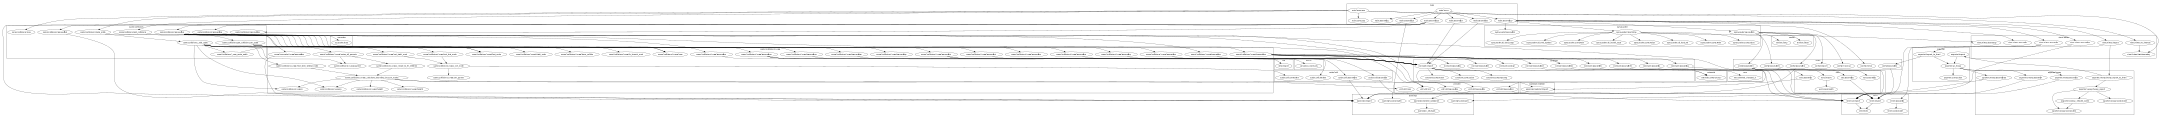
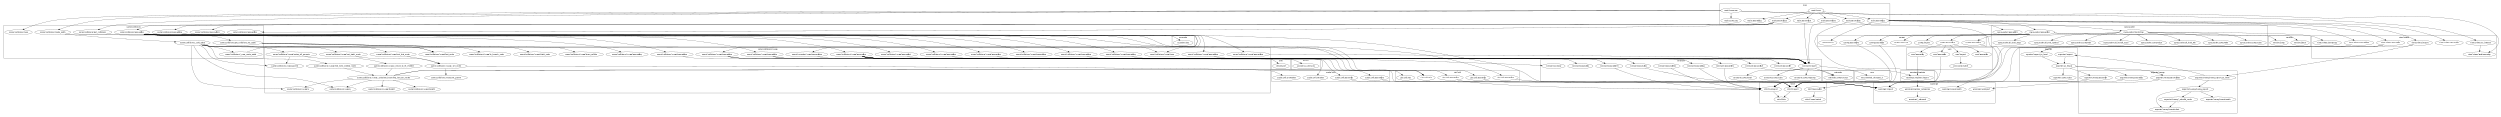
  digraph {
    fontname="Fira Sans"
    node [fontname="Fira Sans"]
    edge [fontname="Fira Sans"]
    "List::Util::BEGIN@31"
    "List::Util::max"
    "List::Util::BEGIN@9"
    "List::Util::min"
    "List::Util::BEGIN@10"
    "UNIVERSAL::VERSION"
    "version::(bool"
    "version::(cmp"
    "Internals::SvREADONLY"
    "DynaLoader::dl_load_flags"
    "DynaLoader::BEGIN@21"
    "DynaLoader::dl_find_symbol"
    "DynaLoader::CORE:ftdir"
    "DynaLoader::dl_install_xsub"
    "DynaLoader::CORE:ftsize"
    "DynaLoader::dl_load_file"
    "DynaLoader::CORE:ftfile"
    "DynaLoader::bootstrap"
    "DynaLoader::CORE:subst"
    "DynaLoader::BEGIN@17"
    "warnings::register::import"
    "Config::TIEHASH"
    "Config::BEGIN@47"
    "Config::BEGIN@11"
    "Config::BEGIN@10"
    "Config::BEGIN@9"
    "Config::import"
    "Config::FETCH"
    "constant::BEGIN@2"
    "constant::import"
    "constant::CORE:qr"
    "constant::CORE:match"
    "constant::BEGIN@4"
    "constant::BEGIN@24"
    "constant::BEGIN@65"
    "constant::BEGIN@40"
    "constant::BEGIN@141"
    "constant::BEGIN@3"
    "constant::CORE:subst"
    "constant::BEGIN@90"
    "constant::CORE:regcomp"
    "utf8::import"
    "mro::method_changed_in"
    "Exporter::Heavy::BEGIN@4"
    "Exporter::Heavy::heavy_export_to_level"
    "Exporter::Heavy::BEGIN@3"
    "Exporter::Heavy::heavy_export"
    "Exporter::Heavy::BEGIN@188"
    "Exporter::Heavy::CORE:subst"
    "Exporter::Heavy::_rebuild_cache"
    "Exporter::Heavy::CORE:match"
    "Game::Collisions::BEGIN@26"
    "Game::Collisions::BEGIN@28"
    "Game::Collisions::BEGIN@30"
    "Game::Collisions::_new_meta_aabb"
    "Game::Collisions::new"
    "Game::Collisions::make_aabb"
    "Game::Collisions::get_collisions"
    "Game::Collisions::_add_aabb"
    "Game::Collisions::BEGIN@27"
    "Game::Collisions::get_collisions_for_aabb"
    "main::BEGIN@28"
    "main::BEGIN@27"
    "main::CORE:say"
    "main::BEGIN@30"
    "main::BEGIN@25"
    "main::BEGIN@31"
    "main::RUNTIME"
    "main::NULL"
    "main::BEGIN@26"
    "Scalar::Util::weaken"
    "Scalar::Util::BEGIN@9"
    "Scalar::Util::BEGIN@10"
    "Scalar::Util::unweaken"
    "vars::BEGIN@3"
    "vars::BEGIN@8"
    "vars::BEGIN@7"
    "vars::CORE:match"
    "vars::import"
    "XSLoader::load"
    "strict::bits"
    "strict::unimport"
    "strict::CORE:match"
    "strict::import"
    "strict::BEGIN@7"
    "warnings::register_categories"
    "warnings::import"
    "warnings::_mkMask"
    "warnings::CORE:match"
    "warnings::unimport"
    "Game::Collisions::AABB::BEGIN@39"
    n92 [label="Game::XSLoader::AABB::BEGIN@28"]
    "Game::Collisions::AABB::parent"
    "Game::Collisions::AABB::set_right_node"
    "Game::Collisions::AABB::resize_all_parents"
    "Game::Collisions::AABB::is_branch_node"
    "Game::Collisions::AABB::does_collide"
    "Game::Collisions::AABB::set_left_node"
    "Game::Collisions::AABB::BEGIN@36"
    "Game::Collisions::AABB::height"
    "Game::Collisions::AABB::BEGIN@27"
    "Game::Collisions::AABB::left_node"
    "Game::Collisions::AABB::_set_node"
    "Game::Collisions::AABB::BEGIN@40"
    "Game::Collisions::AABB::BEGIN@32"
    "Game::Collisions::AABB::BEGIN@34"
    "Game::Collisions::AABB::new"
    "Game::Collisions::AABB::BEGIN@33"
    "Game::Collisions::AABB::_resize_to_fit_children"
    "Game::Collisions::AABB::x"
    "Game::Collisions::AABB::set_parent"
    "Game::Collisions::AABB::BEGIN@35"
    "Game::Collisions::AABB::find_best_sibling_node"
    "Game::Collisions::AABB::BEGIN@29"
    "Game::Collisions::AABB::BEGIN@38"
    "Game::Collisions::AABB::right_node"
    "Game::Collisions::AABB::_calculate_bounding_box_for_nodes"
    "Game::Collisions::AABB::BEGIN@37"
    "Game::Collisions::AABB::BEGIN@26"
    "Game::Collisions::AABB::length"
    "Game::Collisions::AABB::BEGIN@30"
    "Game::Collisions::AABB::y"
    "Time::HiRes::gettimeofday"
    "Time::HiRes::bootstrap"
    "Time::HiRes::BEGIN@3"
    "Time::HiRes::BEGIN@4"
    "Time::HiRes::tv_interval"
    "Time::HiRes::BEGIN@48"
    "Time::HiRes::import"
    "Exporter::CORE:subst"
    "Exporter::as_heavy"
    "Exporter::export_to_level"
    "Exporter::export"
    subgraph cluster_1 {
      label="List::Util"
      "List::Util::BEGIN@31"
      "List::Util::max"
      "List::Util::BEGIN@9"
      "List::Util::min"
      "List::Util::BEGIN@10"
    }
    subgraph cluster_2 {
      label=BEGIN
      "UNIVERSAL::VERSION"
    }
    subgraph cluster_3 {
      label=version
      "version::(bool"
      "version::(cmp"
    }
    subgraph cluster_4 {
      label=Internals
      "Internals::SvREADONLY"
    }
    subgraph cluster_5 {
      label=DynaLoader
      "DynaLoader::dl_load_flags"
      "DynaLoader::BEGIN@21"
      "DynaLoader::dl_find_symbol"
      "DynaLoader::CORE:ftdir"
      "DynaLoader::dl_install_xsub"
      "DynaLoader::CORE:ftsize"
      "DynaLoader::dl_load_file"
      "DynaLoader::CORE:ftfile"
      "DynaLoader::bootstrap"
      "DynaLoader::CORE:subst"
      "DynaLoader::BEGIN@17"
    }
    subgraph cluster_6 {
      label="warnings::register"
      "warnings::register::import"
    }
    subgraph cluster_7 {
      label=Config
      "Config::TIEHASH"
      "Config::BEGIN@47"
      "Config::BEGIN@11"
      "Config::BEGIN@10"
      "Config::BEGIN@9"
      "Config::import"
      "Config::FETCH"
    }
    subgraph cluster_8 {
      label=constant
      "constant::BEGIN@2"
      "constant::import"
      "constant::CORE:qr"
      "constant::CORE:match"
      "constant::BEGIN@4"
      "constant::BEGIN@24"
      "constant::BEGIN@65"
      "constant::BEGIN@40"
      "constant::BEGIN@141"
      "constant::BEGIN@3"
      "constant::CORE:subst"
      "constant::BEGIN@90"
      "constant::CORE:regcomp"
    }
    subgraph cluster_9 {
      label=utf8
      "utf8::import"
    }
    subgraph cluster_10 {
      label=mro
      "mro::method_changed_in"
    }
    subgraph cluster_11 {
      label="Exporter::Heavy"
      "Exporter::Heavy::BEGIN@4"
      "Exporter::Heavy::heavy_export_to_level"
      "Exporter::Heavy::BEGIN@3"
      "Exporter::Heavy::heavy_export"
      "Exporter::Heavy::BEGIN@188"
      "Exporter::Heavy::CORE:subst"
      "Exporter::Heavy::_rebuild_cache"
      "Exporter::Heavy::CORE:match"
    }
    subgraph cluster_12 {
      label="Game::Collisions"
      "Game::Collisions::BEGIN@26"
      "Game::Collisions::BEGIN@28"
      "Game::Collisions::BEGIN@30"
      "Game::Collisions::_new_meta_aabb"
      "Game::Collisions::new"
      "Game::Collisions::make_aabb"
      "Game::Collisions::get_collisions"
      "Game::Collisions::_add_aabb"
      "Game::Collisions::BEGIN@27"
      "Game::Collisions::get_collisions_for_aabb"
    }
    subgraph cluster_13 {
      label=main
      "main::BEGIN@28"
      "main::BEGIN@27"
      "main::CORE:say"
      "main::BEGIN@30"
      "main::BEGIN@25"
      "main::BEGIN@31"
      "main::RUNTIME"
      "main::NULL"
      "main::BEGIN@26"
    }
    subgraph cluster_14 {
      label="Scalar::Util"
      "Scalar::Util::weaken"
      "Scalar::Util::BEGIN@9"
      "Scalar::Util::BEGIN@10"
      "Scalar::Util::unweaken"
    }
    subgraph cluster_15 {
      label=vars
      "vars::BEGIN@3"
      "vars::BEGIN@8"
      "vars::BEGIN@7"
      "vars::CORE:match"
      "vars::import"
    }
    subgraph cluster_16 {
      label=XSLoader
      "XSLoader::load"
    }
    subgraph cluster_17 {
      label="strict"
      "strict::bits"
      "strict::unimport"
      "strict::CORE:match"
      "strict::import"
      "strict::BEGIN@7"
    }
    subgraph cluster_18 {
      label=warnings
      "warnings::register_categories"
      "warnings::import"
      "warnings::_mkMask"
      "warnings::CORE:match"
      "warnings::unimport"
    }
    subgraph cluster_19 {
      label="Game::Collisions::AABB"
      "Game::Collisions::AABB::BEGIN@39"
      n92
      "Game::Collisions::AABB::parent"
      "Game::Collisions::AABB::set_right_node"
      "Game::Collisions::AABB::resize_all_parents"
      "Game::Collisions::AABB::is_branch_node"
      "Game::Collisions::AABB::does_collide"
      "Game::Collisions::AABB::set_left_node"
      "Game::Collisions::AABB::BEGIN@36"
      "Game::Collisions::AABB::height"
      "Game::Collisions::AABB::BEGIN@27"
      "Game::Collisions::AABB::left_node"
      "Game::Collisions::AABB::_set_node"
      "Game::Collisions::AABB::BEGIN@40"
      "Game::Collisions::AABB::BEGIN@32"
      "Game::Collisions::AABB::BEGIN@34"
      "Game::Collisions::AABB::new"
      "Game::Collisions::AABB::BEGIN@33"
      "Game::Collisions::AABB::_resize_to_fit_children"
      "Game::Collisions::AABB::x"
      "Game::Collisions::AABB::set_parent"
      "Game::Collisions::AABB::BEGIN@35"
      "Game::Collisions::AABB::find_best_sibling_node"
      "Game::Collisions::AABB::BEGIN@29"
      "Game::Collisions::AABB::BEGIN@38"
      "Game::Collisions::AABB::right_node"
      "Game::Collisions::AABB::_calculate_bounding_box_for_nodes"
      "Game::Collisions::AABB::BEGIN@37"
      "Game::Collisions::AABB::BEGIN@26"
      "Game::Collisions::AABB::length"
      "Game::Collisions::AABB::BEGIN@30"
      "Game::Collisions::AABB::y"
    }
    subgraph cluster_20 {
      label="Time::HiRes"
      "Time::HiRes::gettimeofday"
      "Time::HiRes::bootstrap"
      "Time::HiRes::BEGIN@3"
      "Time::HiRes::BEGIN@4"
      "Time::HiRes::tv_interval"
      "Time::HiRes::BEGIN@48"
      "Time::HiRes::import"
    }
    subgraph cluster_21 {
      label=Exporter
      "Exporter::CORE:subst"
      "Exporter::as_heavy"
      "Exporter::export_to_level"
      "Exporter::export"
    }
    "List::Util::BEGIN@31" -> "strict::unimport"
    "List::Util::BEGIN@9" -> "strict::import"
    "List::Util::BEGIN@10" -> "warnings::import"
    "DynaLoader::BEGIN@21" -> "version::(bool"
    "DynaLoader::BEGIN@21" -> "version::(cmp"
    "DynaLoader::BEGIN@21" -> "Config::TIEHASH"
    "DynaLoader::BEGIN@21" -> "Config::BEGIN@47"
    "DynaLoader::BEGIN@21" -> "Config::BEGIN@11"
    "DynaLoader::BEGIN@21" -> "Config::BEGIN@10"
-   "Exporter::export_to_level" -> "Config::BEGIN@9"
+   "DynaLoader::BEGIN@21" -> "Config::BEGIN@9"
    "DynaLoader::BEGIN@21" -> "Config::import"
    "DynaLoader::bootstrap" -> "DynaLoader::dl_load_flags"
    "DynaLoader::bootstrap" -> "DynaLoader::dl_find_symbol"
    "DynaLoader::bootstrap" -> "DynaLoader::CORE:ftdir"
    "DynaLoader::bootstrap" -> "DynaLoader::dl_install_xsub"
    "DynaLoader::bootstrap" -> "DynaLoader::CORE:ftsize"
    "DynaLoader::bootstrap" -> "DynaLoader::dl_load_file"
    "DynaLoader::bootstrap" -> "DynaLoader::CORE:ftfile"
    "DynaLoader::bootstrap" -> "DynaLoader::CORE:subst"
    "DynaLoader::bootstrap" -> "Time::HiRes::bootstrap"
    "warnings::register::import" -> "warnings::register_categories"
    "Config::BEGIN@47" -> "strict::unimport"
    "Config::BEGIN@11" -> "vars::BEGIN@3"
    "Config::BEGIN@11" -> "vars::BEGIN@8"
    "Config::BEGIN@11" -> "vars::BEGIN@7"
    "Config::BEGIN@11" -> "vars::import"
    "Config::BEGIN@10" -> "warnings::import"
    "Config::BEGIN@9" -> "strict::import"
    "constant::import" -> "Internals::SvREADONLY"
    "constant::import" -> "constant::CORE:match"
    "constant::import" -> "constant::CORE:subst"
    "constant::import" -> "constant::CORE:regcomp"
    "constant::import" -> "mro::method_changed_in"
    "constant::BEGIN@4" -> "warnings::register::import"
    "constant::BEGIN@24" -> "Internals::SvREADONLY"
    "constant::BEGIN@65" -> "strict::unimport"
    "constant::BEGIN@40" -> "strict::unimport"
    "constant::BEGIN@141" -> "strict::unimport"
    "constant::BEGIN@3" -> "strict::import"
    "constant::BEGIN@90" -> "strict::unimport"
    "Exporter::Heavy::BEGIN@4" -> "strict::unimport"
    "Exporter::Heavy::heavy_export_to_level" -> "Exporter::Heavy::heavy_export"
    "Exporter::Heavy::heavy_export_to_level" -> "Exporter::export"
    "Exporter::Heavy::BEGIN@3" -> "strict::import"
    "Exporter::Heavy::heavy_export" -> "Exporter::Heavy::CORE:subst"
    "Exporter::Heavy::heavy_export" -> "Exporter::Heavy::_rebuild_cache"
    "Exporter::Heavy::heavy_export" -> "Exporter::Heavy::CORE:match"
    "Exporter::Heavy::BEGIN@188" -> "warnings::unimport"
    "Exporter::Heavy::_rebuild_cache" -> "Exporter::Heavy::CORE:subst"
    "Game::Collisions::BEGIN@28" -> "List::Util::BEGIN@31"
    "Game::Collisions::BEGIN@28" -> "List::Util::BEGIN@9"
    "Game::Collisions::BEGIN@28" -> "List::Util::BEGIN@10"
    "Game::Collisions::BEGIN@28" -> "XSLoader::load"
    "Game::Collisions::BEGIN@30" -> "Game::Collisions::AABB::BEGIN@39"
    "Game::Collisions::BEGIN@30" -> n92
    "Game::Collisions::BEGIN@30" -> "Game::Collisions::AABB::BEGIN@36"
    "Game::Collisions::BEGIN@30" -> "Game::Collisions::AABB::BEGIN@27"
    "Game::Collisions::BEGIN@30" -> "Game::Collisions::AABB::BEGIN@40"
    "Game::Collisions::BEGIN@30" -> "Game::Collisions::AABB::BEGIN@32"
    "Game::Collisions::BEGIN@30" -> "Game::Collisions::AABB::BEGIN@34"
    "Game::Collisions::BEGIN@30" -> "Game::Collisions::AABB::BEGIN@33"
    "Game::Collisions::BEGIN@30" -> "Game::Collisions::AABB::BEGIN@35"
    "Game::Collisions::BEGIN@30" -> "Game::Collisions::AABB::BEGIN@29"
    "Game::Collisions::BEGIN@30" -> "Game::Collisions::AABB::BEGIN@38"
    "Game::Collisions::BEGIN@30" -> "Game::Collisions::AABB::BEGIN@37"
    "Game::Collisions::BEGIN@30" -> "Game::Collisions::AABB::BEGIN@26"
    "Game::Collisions::BEGIN@30" -> "Game::Collisions::AABB::BEGIN@30"
    "Game::Collisions::_new_meta_aabb" -> "Game::Collisions::AABB::new"
    "Game::Collisions::make_aabb" -> "Game::Collisions::_add_aabb"
    "Game::Collisions::make_aabb" -> "Game::Collisions::AABB::new"
    "Game::Collisions::get_collisions" -> "Game::Collisions::get_collisions_for_aabb"
    "Game::Collisions::_add_aabb" -> "List::Util::min"
    "Game::Collisions::_add_aabb" -> "Game::Collisions::_new_meta_aabb"
    "Game::Collisions::_add_aabb" -> "Game::Collisions::AABB::parent"
    "Game::Collisions::_add_aabb" -> "Game::Collisions::AABB::set_right_node"
    "Game::Collisions::_add_aabb" -> "Game::Collisions::AABB::resize_all_parents"
    "Game::Collisions::_add_aabb" -> "Game::Collisions::AABB::set_left_node"
    "Game::Collisions::_add_aabb" -> "Game::Collisions::AABB::left_node"
    "Game::Collisions::_add_aabb" -> "Game::Collisions::AABB::x"
    "Game::Collisions::_add_aabb" -> "Game::Collisions::AABB::find_best_sibling_node"
    "Game::Collisions::_add_aabb" -> "Game::Collisions::AABB::y"
    "Game::Collisions::BEGIN@27" -> "warnings::import"
    "Game::Collisions::get_collisions_for_aabb" -> "Game::Collisions::AABB::is_branch_node"
    "Game::Collisions::get_collisions_for_aabb" -> "Game::Collisions::AABB::does_collide"
    "Game::Collisions::get_collisions_for_aabb" -> "Game::Collisions::AABB::left_node"
    "Game::Collisions::get_collisions_for_aabb" -> "Game::Collisions::AABB::right_node"
    "main::BEGIN@28" -> "Game::Collisions::BEGIN@26"
    "main::BEGIN@28" -> "Game::Collisions::BEGIN@28"
    "main::BEGIN@28" -> "Game::Collisions::BEGIN@30"
    "main::BEGIN@28" -> "Game::Collisions::BEGIN@27"
    "main::BEGIN@27" -> "DynaLoader::BEGIN@21"
    "main::BEGIN@27" -> "DynaLoader::bootstrap"
    "main::BEGIN@27" -> "DynaLoader::BEGIN@17"
    "main::BEGIN@27" -> "Config::FETCH"
    "main::BEGIN@27" -> "Time::HiRes::BEGIN@3"
    "main::BEGIN@27" -> "Time::HiRes::BEGIN@4"
    "main::BEGIN@27" -> "Time::HiRes::BEGIN@48"
    "main::BEGIN@27" -> "Time::HiRes::import"
    "main::BEGIN@30" -> "constant::import"
    "main::BEGIN@31" -> "constant::import"
    "main::RUNTIME" -> "Game::Collisions::new"
    "main::RUNTIME" -> "Game::Collisions::make_aabb"
    "main::RUNTIME" -> "Game::Collisions::get_collisions"
    "main::RUNTIME" -> "main::CORE:say"
    "main::RUNTIME" -> "Time::HiRes::gettimeofday"
    "main::RUNTIME" -> "Time::HiRes::tv_interval"
    "main::NULL" -> "main::BEGIN@28"
    "main::NULL" -> "main::BEGIN@27"
    "main::NULL" -> "main::BEGIN@30"
    "main::NULL" -> "main::BEGIN@25"
    "main::NULL" -> "main::BEGIN@31"
    "main::NULL" -> "main::BEGIN@26"
    "main::BEGIN@26" -> "warnings::import"
    "main::BEGIN@26" -> "warnings::CORE:match"
    "Scalar::Util::BEGIN@9" -> "strict::import"
    "Scalar::Util::BEGIN@10" -> "warnings::import"
    "vars::BEGIN@8" -> "strict::import"
    "vars::BEGIN@7" -> "warnings::register::import"
    "vars::import" -> "vars::CORE:match"
    "strict::unimport" -> "strict::bits"
    "strict::import" -> "strict::bits"
    "strict::BEGIN@7" -> "strict::CORE:match"
    "warnings::register_categories" -> "warnings::_mkMask"
    "Game::Collisions::AABB::BEGIN@39" -> "constant::import"
    n92 -> "warnings::import"
    "Game::Collisions::AABB::set_right_node" -> "Game::Collisions::AABB::_set_node"
    "Game::Collisions::AABB::resize_all_parents" -> "Game::Collisions::AABB::parent"
    "Game::Collisions::AABB::resize_all_parents" -> "Game::Collisions::AABB::_resize_to_fit_children"
    "Game::Collisions::AABB::set_left_node" -> "Game::Collisions::AABB::_set_node"
    "Game::Collisions::AABB::BEGIN@36" -> "constant::import"
    "Game::Collisions::AABB::_set_node" -> "Scalar::Util::unweaken"
    "Game::Collisions::AABB::_set_node" -> "Game::Collisions::AABB::set_parent"
    "Game::Collisions::AABB::BEGIN@40" -> "constant::import"
    "Game::Collisions::AABB::BEGIN@40" -> "Scalar::Util::weaken"
    "Game::Collisions::AABB::BEGIN@32" -> "constant::BEGIN@2"
    "Game::Collisions::AABB::BEGIN@32" -> "constant::import"
    "Game::Collisions::AABB::BEGIN@32" -> "constant::CORE:qr"
    "Game::Collisions::AABB::BEGIN@32" -> "constant::BEGIN@4"
    "Game::Collisions::AABB::BEGIN@32" -> "constant::BEGIN@24"
    "Game::Collisions::AABB::BEGIN@32" -> "constant::BEGIN@65"
    "Game::Collisions::AABB::BEGIN@32" -> "constant::BEGIN@40"
    "Game::Collisions::AABB::BEGIN@32" -> "constant::BEGIN@141"
    "Game::Collisions::AABB::BEGIN@32" -> "constant::BEGIN@3"
-   "Game::Collisions::AABB::BEGIN@32" -> "constant::BEGIN@90"
    "Game::Collisions::AABB::BEGIN@34" -> "constant::import"
    "Game::Collisions::AABB::BEGIN@33" -> "constant::import"
    "Game::Collisions::AABB::_resize_to_fit_children" -> "Game::Collisions::AABB::_calculate_bounding_box_for_nodes"
    "Game::Collisions::AABB::BEGIN@35" -> "constant::import"
    "Game::Collisions::AABB::find_best_sibling_node" -> "Game::Collisions::AABB::_calculate_bounding_box_for_nodes"
    "Game::Collisions::AABB::BEGIN@38" -> "constant::import"
    "Game::Collisions::AABB::_calculate_bounding_box_for_nodes" -> "List::Util::max"
    "Game::Collisions::AABB::_calculate_bounding_box_for_nodes" -> "List::Util::min"
    "Game::Collisions::AABB::_calculate_bounding_box_for_nodes" -> "Game::Collisions::AABB::height"
    "Game::Collisions::AABB::_calculate_bounding_box_for_nodes" -> "Game::Collisions::AABB::x"
    "Game::Collisions::AABB::_calculate_bounding_box_for_nodes" -> "Game::Collisions::AABB::length"
    "Game::Collisions::AABB::_calculate_bounding_box_for_nodes" -> "Game::Collisions::AABB::y"
    "Game::Collisions::AABB::BEGIN@37" -> "constant::import"
    "Game::Collisions::AABB::BEGIN@26" -> "utf8::import"
    "Game::Collisions::AABB::BEGIN@30" -> "UNIVERSAL::VERSION"
    "Game::Collisions::AABB::BEGIN@30" -> "Scalar::Util::BEGIN@9"
    "Game::Collisions::AABB::BEGIN@30" -> "Scalar::Util::BEGIN@10"
    "Time::HiRes::BEGIN@4" -> "strict::import"
    "Time::HiRes::BEGIN@4" -> "strict::BEGIN@7"
    "Time::HiRes::tv_interval" -> "Time::HiRes::gettimeofday"
    "Time::HiRes::BEGIN@48" -> "strict::unimport"
    "Time::HiRes::import" -> "Exporter::Heavy::heavy_export_to_level"
    "Time::HiRes::import" -> "Exporter::export_to_level"
    "Exporter::as_heavy" -> "Exporter::Heavy::BEGIN@4"
    "Exporter::as_heavy" -> "Exporter::Heavy::BEGIN@3"
    "Exporter::as_heavy" -> "Exporter::Heavy::BEGIN@188"
    "Exporter::as_heavy" -> "Exporter::CORE:subst"
    "Exporter::export_to_level" -> "Exporter::as_heavy"
    "Exporter::export" -> "Exporter::as_heavy"
  }
